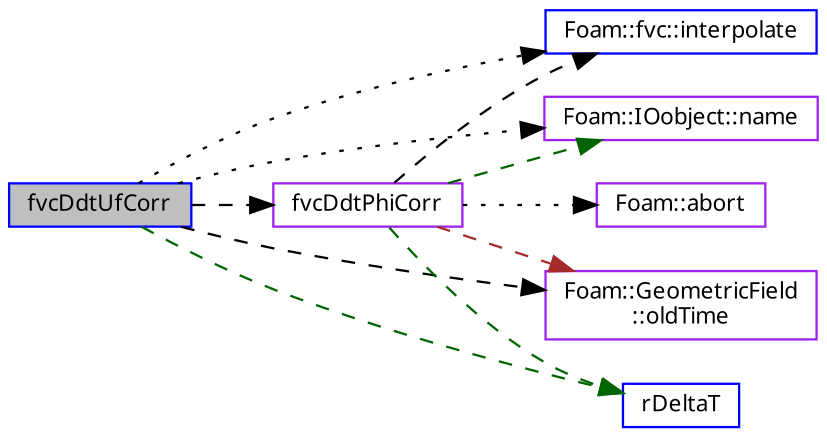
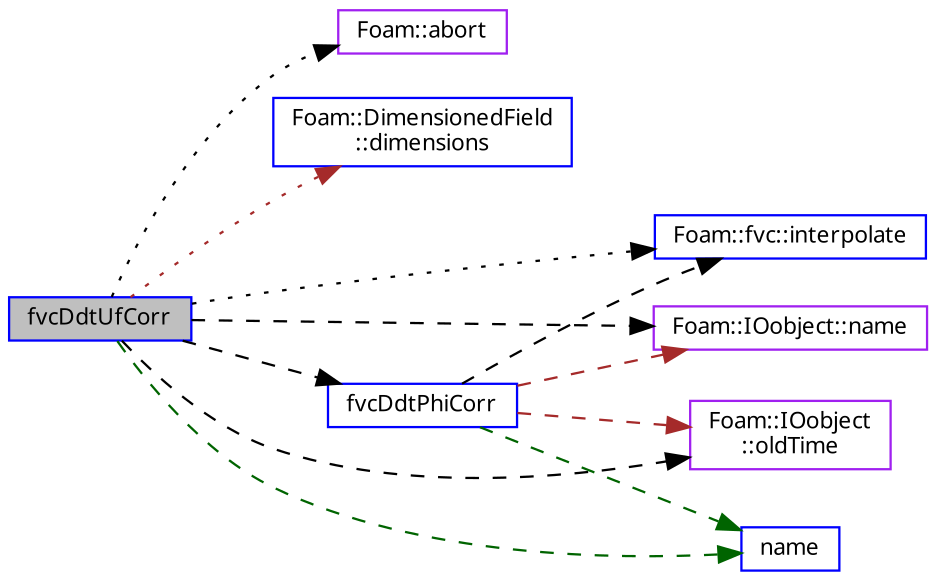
  digraph {
    fontname="Noto Sans"
    rankdir=LR
    node [color=blue fontname="Noto Sans" fontsize=10 shape=record]
    edge [color=black fontname="Noto Sans" fontsize=10 labelfontname=FreeSans labelfontsize=10 style=dashed]
    n1 [fillcolor=grey75 fontcolor=black height=0.2 label=fvcDdtUfCorr style=filled width=0.4]
    n2 [color=purple height=0.2 label="Foam::abort" width=0.4]
-   n4 [color=purple height=0.2 label=fvcDdtPhiCorr width=0.4]
+   n3 [height=0.2 label="Foam::DimensionedField\l::dimensions" width=0.4]
+   n4 [height=0.2 label=fvcDdtPhiCorr width=0.4]
    n5 [height=0.2 label="Foam::fvc::interpolate" width=0.4]
    n6 [color=purple height=0.2 label="Foam::IOobject::name" width=0.4]
-   n7 [color=purple height=0.2 label="Foam::GeometricField\l::oldTime" width=0.4]
-   n8 [height=0.2 label=rDeltaT width=0.4]
-   n4 -> n2 [style=dotted]
+   n7 [color=purple height=0.2 label="Foam::IOobject\l::oldTime" width=0.4]
+   n8 [height=0.2 label=name width=0.4]
+   n1 -> n2 [style=dotted]
+   n1 -> n3 [color=brown style=dotted]
    n1 -> n4
    n1 -> n5 [style=dotted]
-   n1 -> n6 [style=dotted]
+   n1 -> n6
    n1 -> n7
    n1 -> n8 [color=darkgreen]
    n4 -> n5
-   n4 -> n6 [color=darkgreen]
+   n4 -> n6 [color=brown]
    n4 -> n7 [color=brown]
    n4 -> n8 [color=darkgreen]
  }
